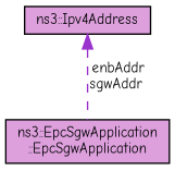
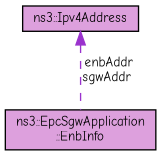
  digraph {
    fontname="Comic Neue"
    node [color=black fillcolor=plum fontname="Comic Neue" fontsize=10 shape=record style=filled]
-   n1 [fontcolor=black height=0.2 label="ns3::EpcSgwApplication\l::EpcSgwApplication" width=0.4]
+   n1 [fontcolor=black height=0.2 label="ns3::EpcSgwApplication\l::EnbInfo" width=0.4]
    n2 [height=0.2 label="ns3::Ipv4Address" width=0.4]
    n2 -> n1 [color=darkorchid3 dir=back fontname="Comic Neue" fontsize=10 label=" enbAddr\nsgwAddr" labelfontname=Helvetica labelfontsize=10 style=dashed]
  }
